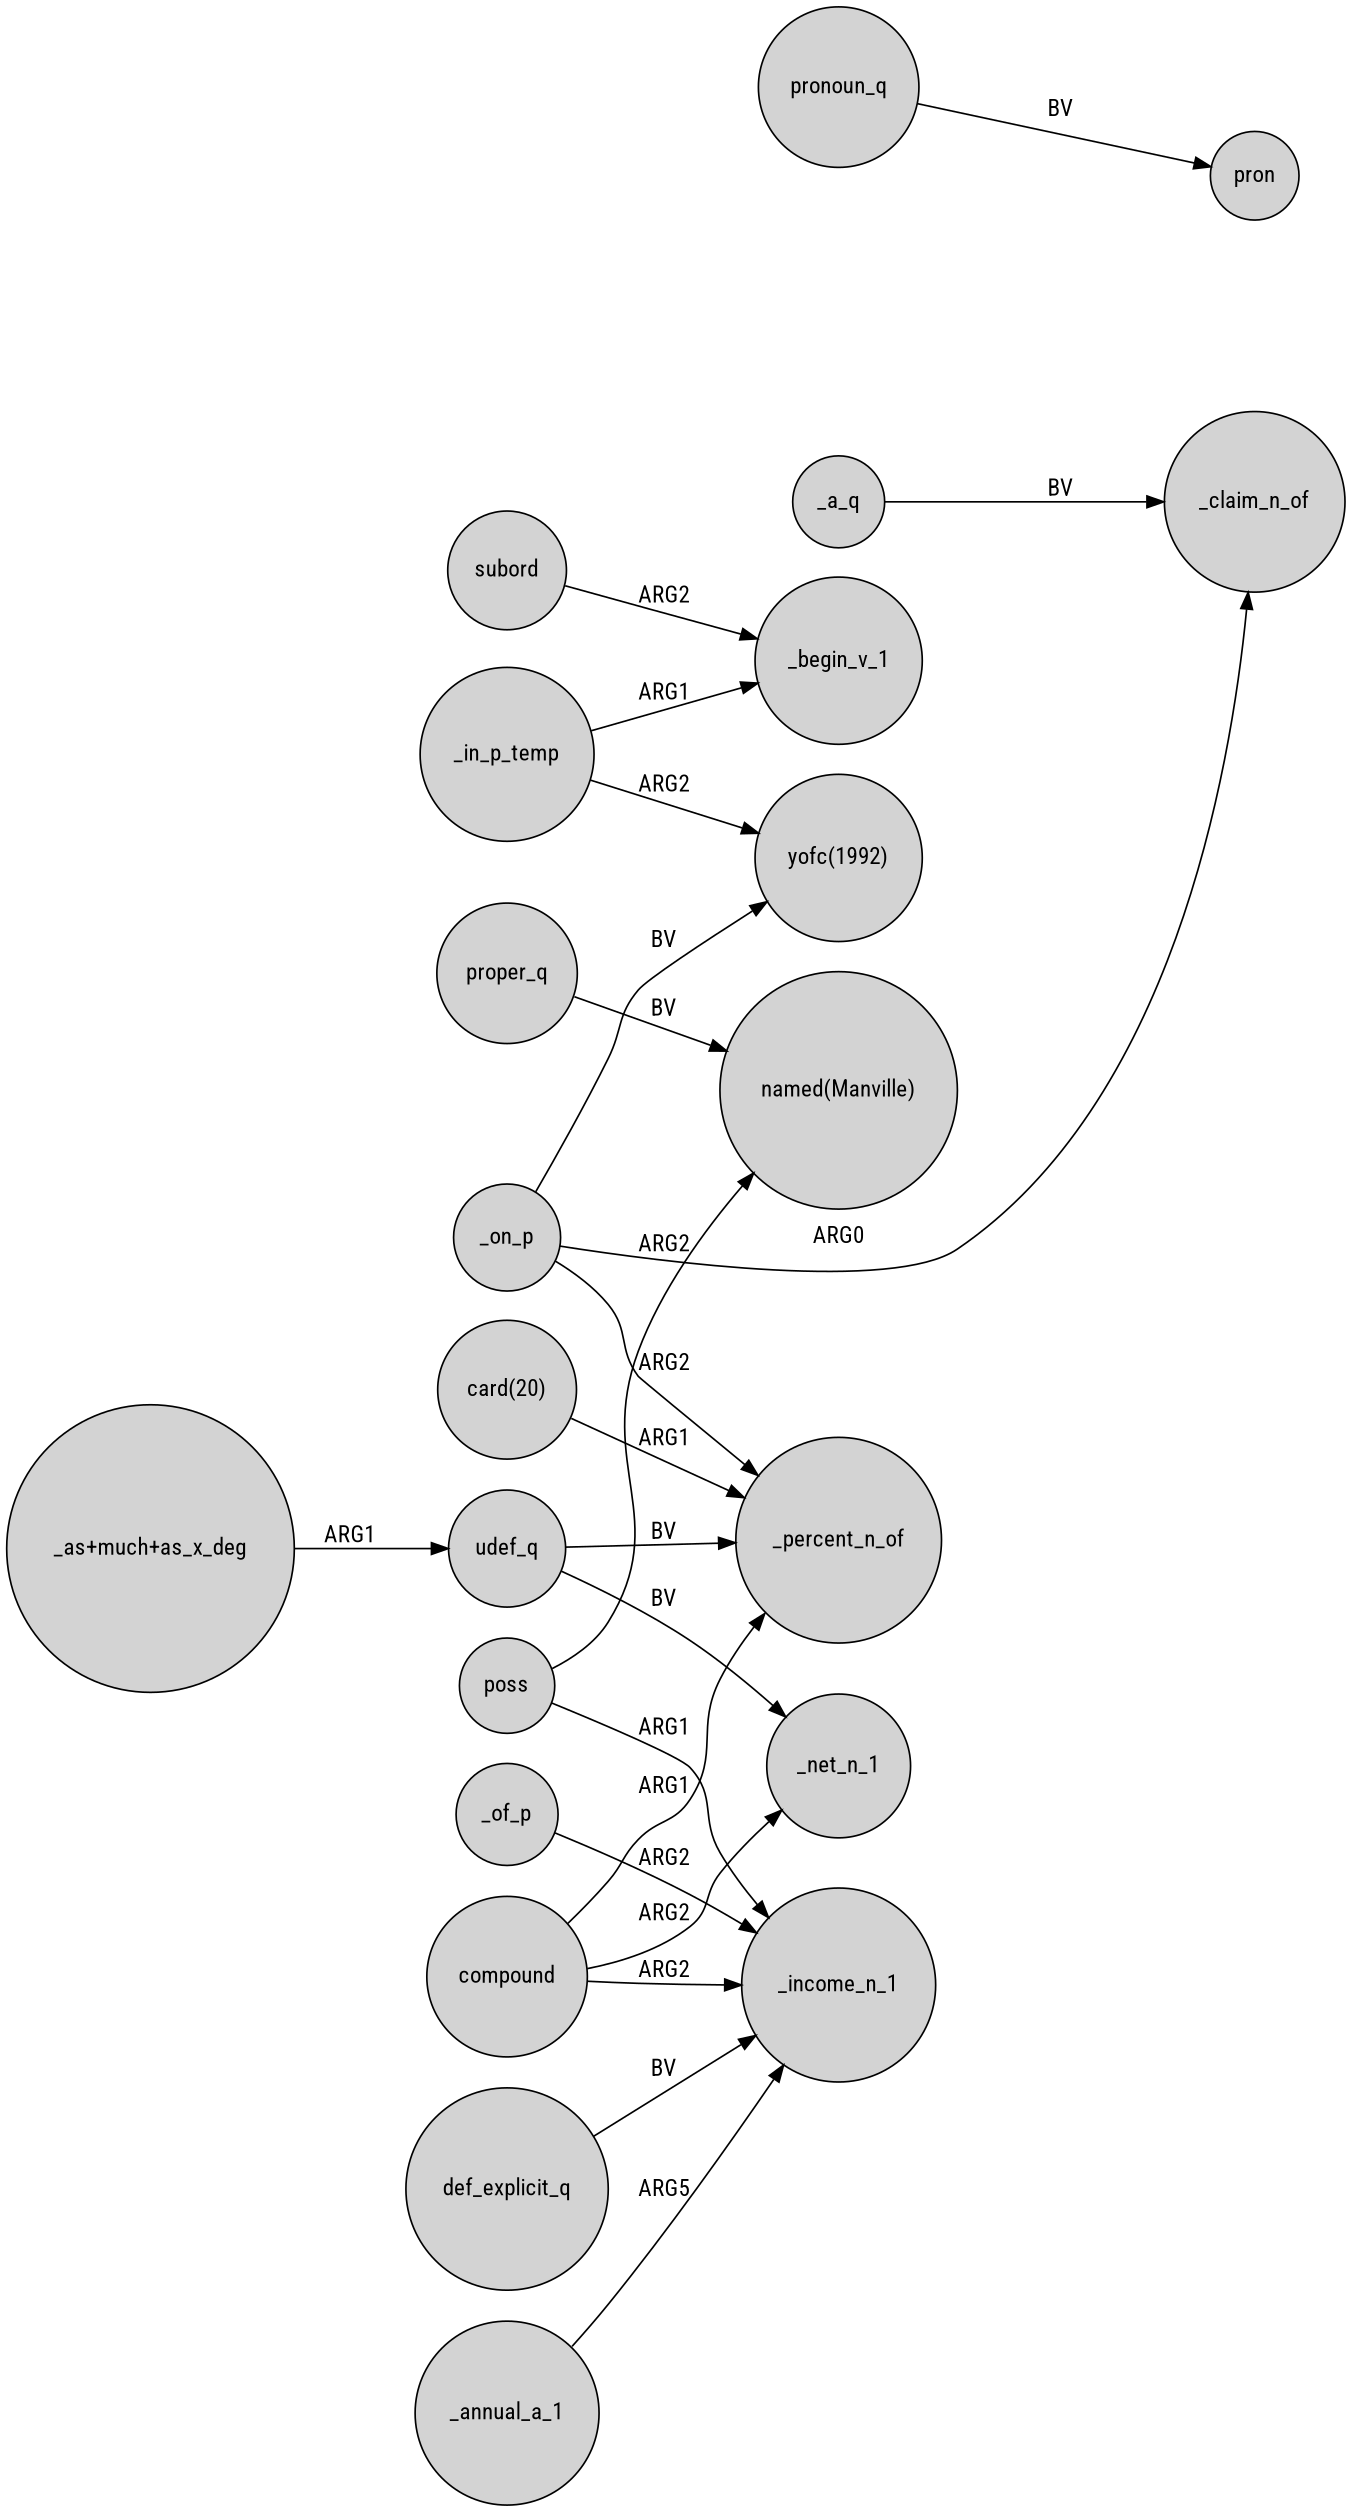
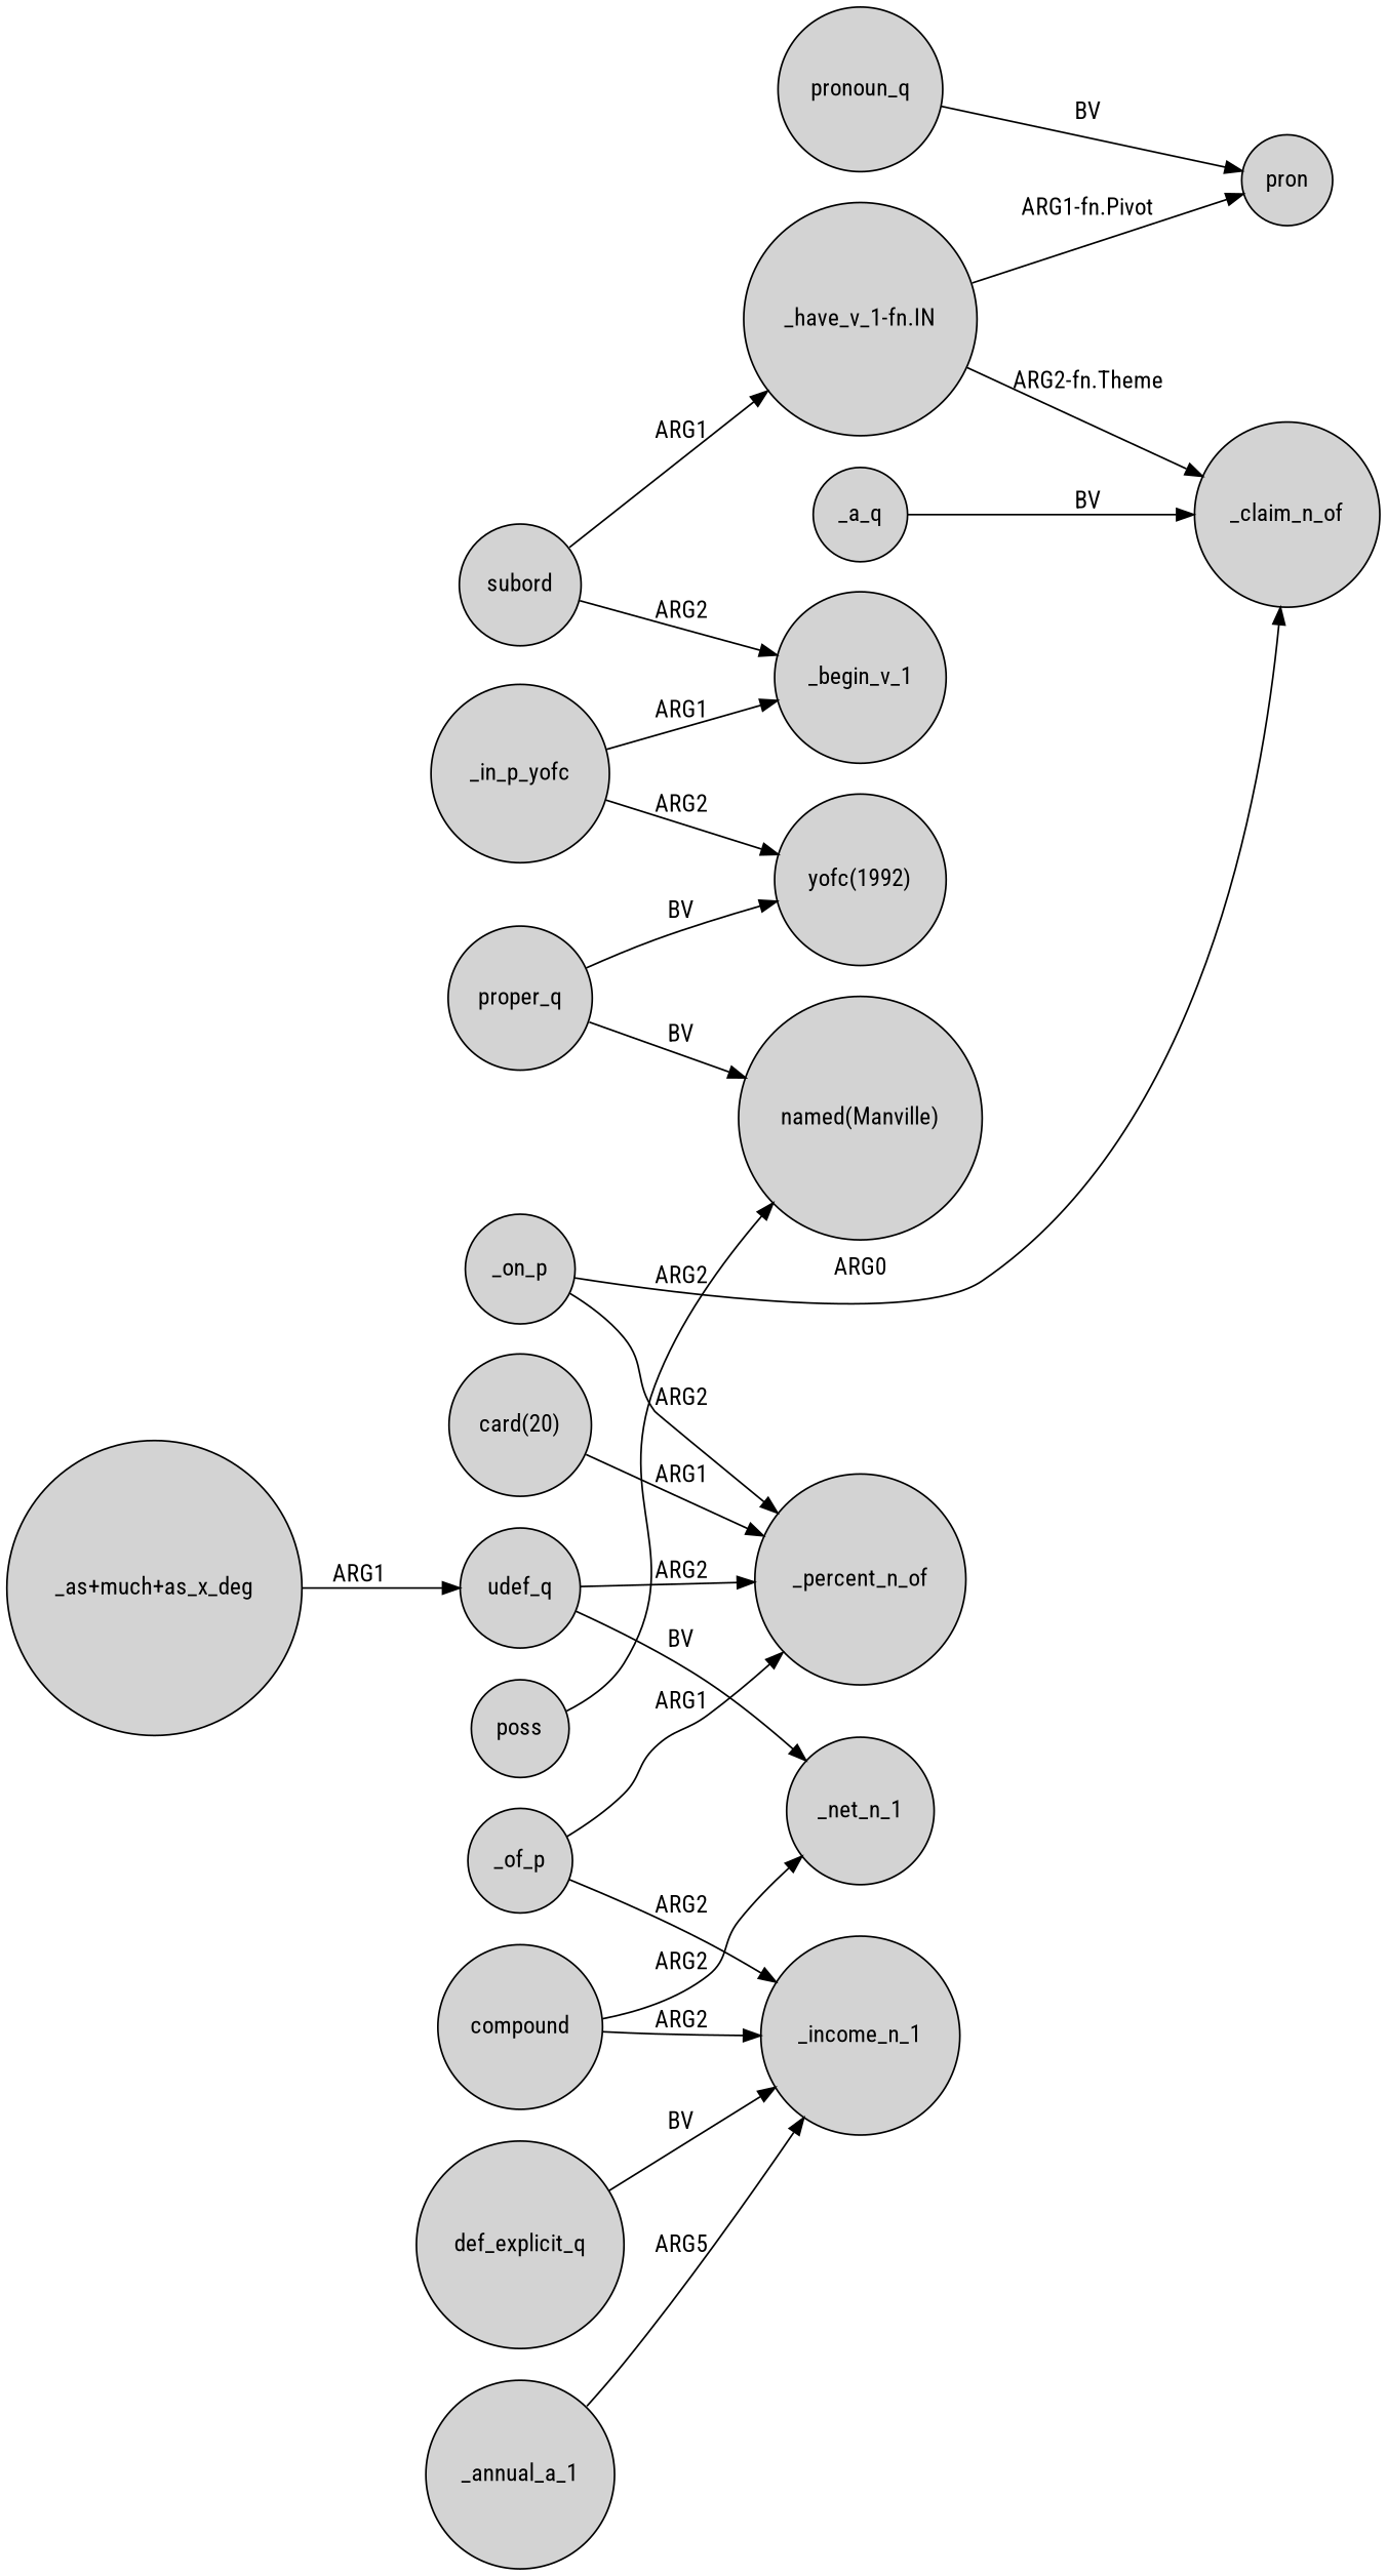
  digraph {
    fontname="Roboto Condensed"
    rankdir=LR
    node [fontname="Roboto Condensed" shape=circle style=filled]
    edge [fontname="Roboto Condensed"]
    _a_q
    _claim_n_of
    compound
    _income_n_1
    _net_n_1
    proper_q
    "named(Manville)"
    "yofc(1992)"
    poss
    def_explicit_q
-   _in_p_temp
+   _in_p_temp [label=_in_p_yofc]
    _begin_v_1
+   "_have_v_1-fn.IN"
    pron
    _on_p
    _percent_n_of
    _of_p
    "_as+much+as_x_deg"
    udef_q
    pronoun_q
    subord
    _annual_a_1
    "card(20)"
    _a_q -> _claim_n_of [label=BV]
    compound -> _income_n_1 [label=ARG2]
    compound -> _net_n_1 [label=ARG2]
    proper_q -> "named(Manville)" [label=BV]
-   _on_p -> "yofc(1992)" [label=BV]
-   poss -> _income_n_1 [label=ARG1]
+   proper_q -> "yofc(1992)" [label=BV]
    poss -> "named(Manville)" [label=ARG2]
    def_explicit_q -> _income_n_1 [label=BV]
    _in_p_temp -> "yofc(1992)" [label=ARG2]
    _in_p_temp -> _begin_v_1 [label=ARG1]
+   "_have_v_1-fn.IN" -> _claim_n_of [label="ARG2-fn.Theme"]
+   "_have_v_1-fn.IN" -> pron [label="ARG1-fn.Pivot"]
    _on_p -> _claim_n_of [label=ARG0]
    _on_p -> _percent_n_of [label=ARG2]
    _of_p -> _income_n_1 [label=ARG2]
-   compound -> _percent_n_of [label=ARG1]
+   _of_p -> _percent_n_of [label=ARG1]
    "_as+much+as_x_deg" -> udef_q [label=ARG1]
    udef_q -> _net_n_1 [label=BV]
-   udef_q -> _percent_n_of [label=BV]
+   udef_q -> _percent_n_of [label=ARG2]
    pronoun_q -> pron [label=BV]
    subord -> _begin_v_1 [label=ARG2]
+   subord -> "_have_v_1-fn.IN" [label=ARG1]
    _annual_a_1 -> _income_n_1 [label=ARG5]
    "card(20)" -> _percent_n_of [label=ARG1]
  }
